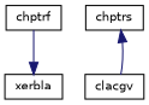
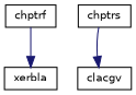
  digraph {
    rankdir=TB
    node [color=black fillcolor=white fontname=Helvetica fontsize=10 shape=record style=filled]
    edge [color=midnightblue fontname=Helvetica fontsize=10 labelfontname=Helvetica labelfontsize=10 style=solid]
    n1 [height=0.2 label=chptrf width=0.4]
    n2 [height=0.2 label=xerbla width=0.4]
    n3 [height=0.2 label=chptrs width=0.4]
    n4 [height=0.2 label=clacgv width=0.4]
    n1 -> n2
-   n4 -> n3
+   n3 -> n4
  }
